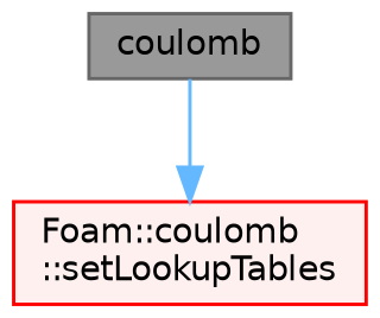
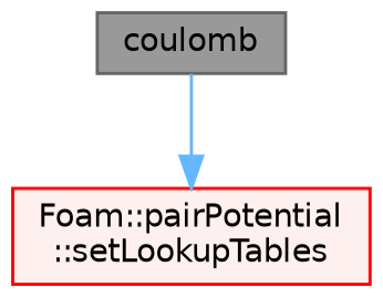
  digraph {
    rankdir=TB
    node [fontname=Helvetica fontsize=10 shape=box style=filled]
    n1 [color=gray40 fillcolor=grey60 fontcolor=black height=0.2 label=coulomb width=0.4]
-   n2 [color=red fillcolor="#FFF0F0" height=0.2 label="Foam::coulomb\l::setLookupTables" width=0.4]
+   n2 [color=red fillcolor="#FFF0F0" height=0.2 label="Foam::pairPotential\l::setLookupTables" width=0.4]
    n1 -> n2 [color=steelblue1 fontname=Helvetica fontsize=10 labelfontname=Helvetica labelfontsize=10 style=solid]
  }
